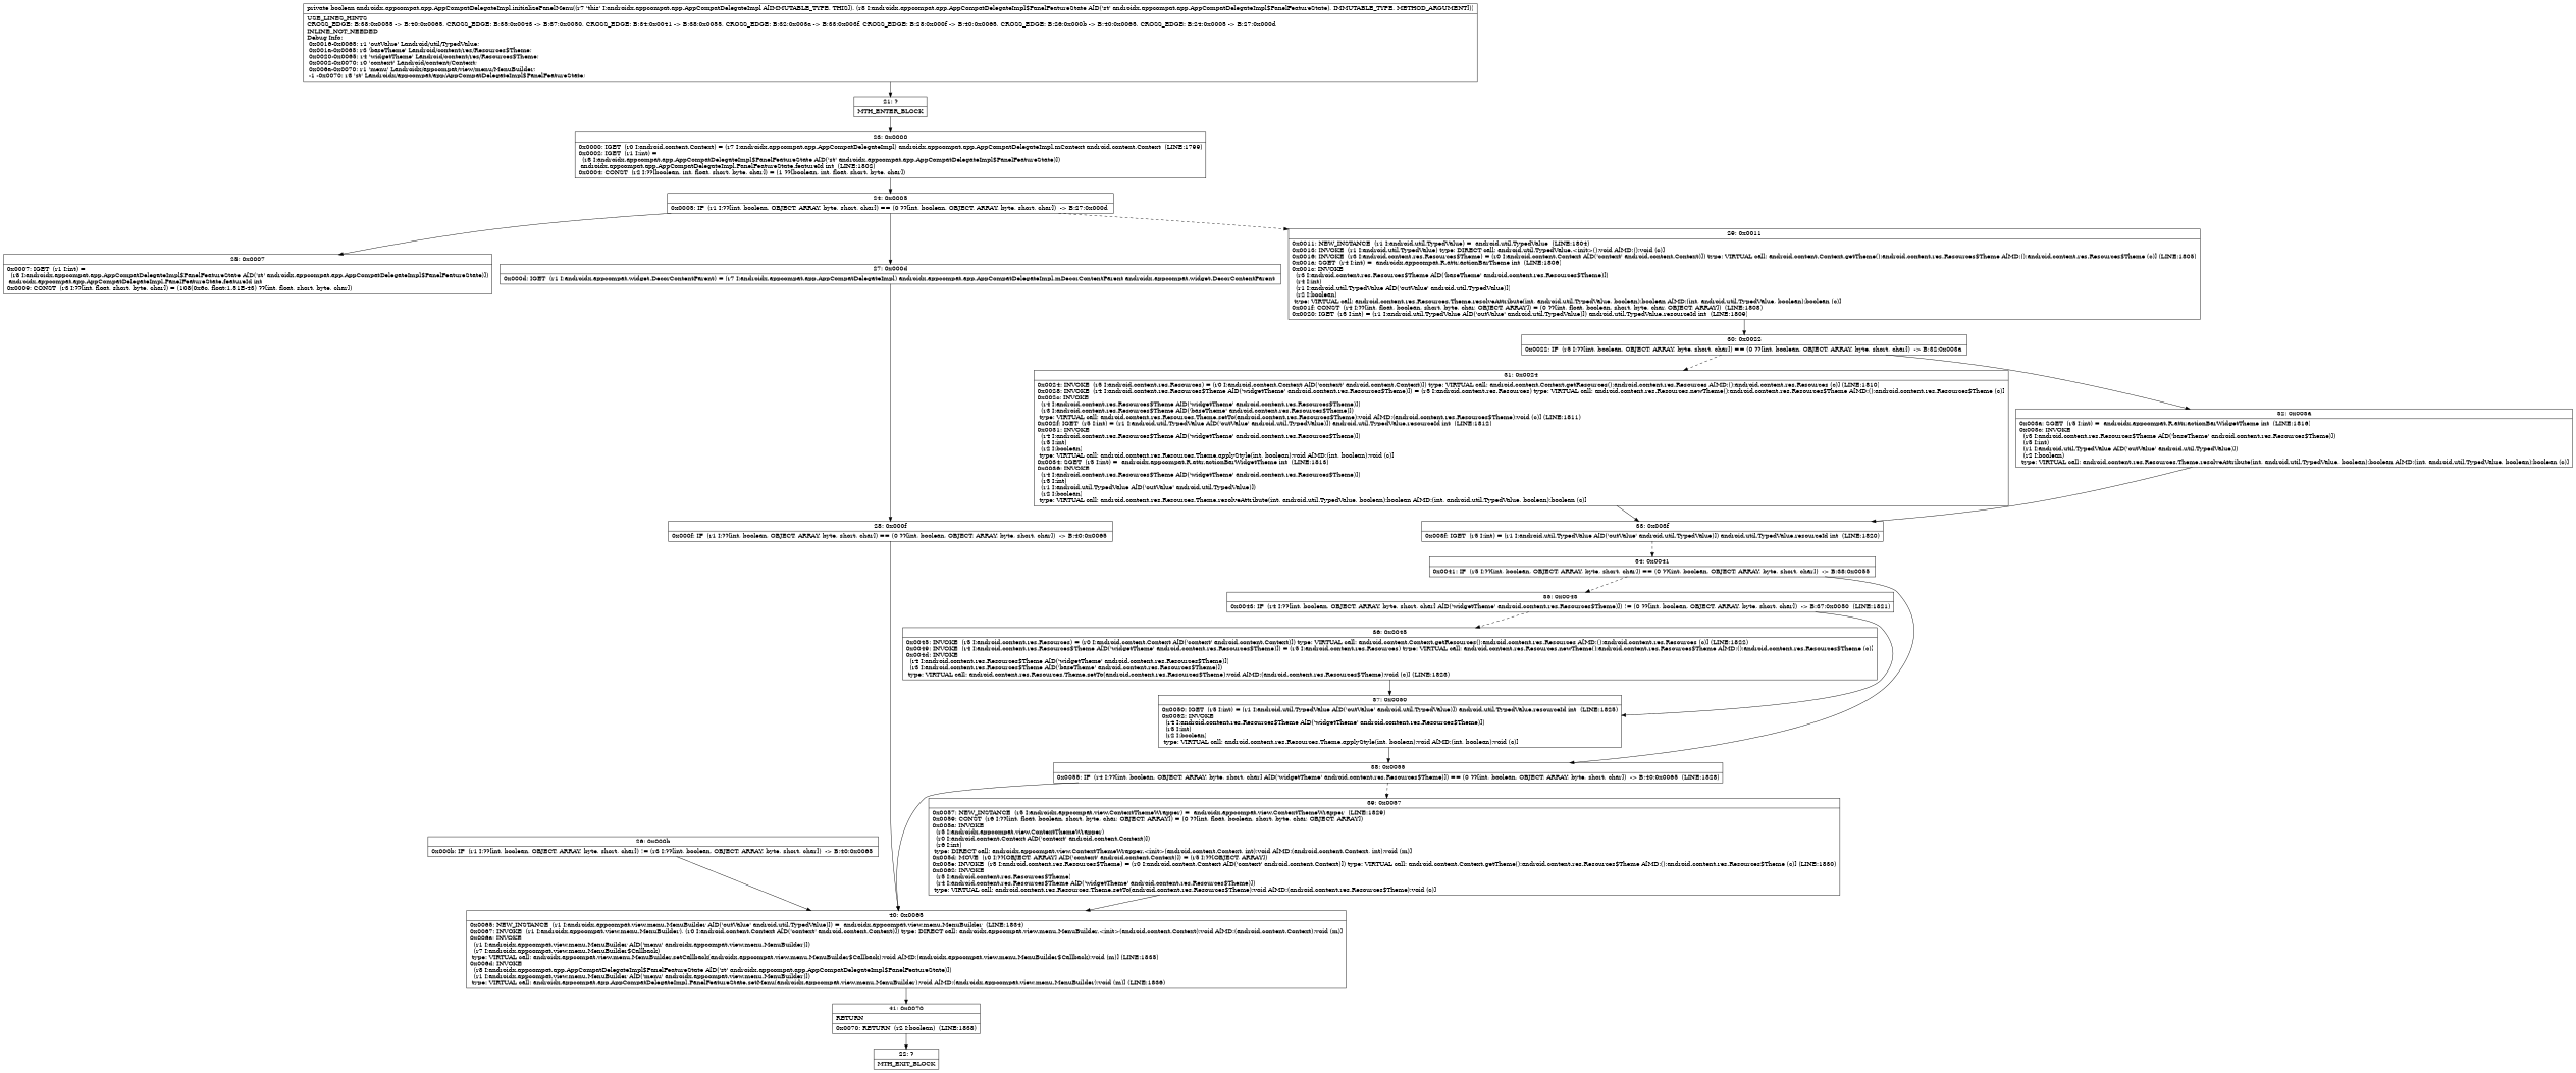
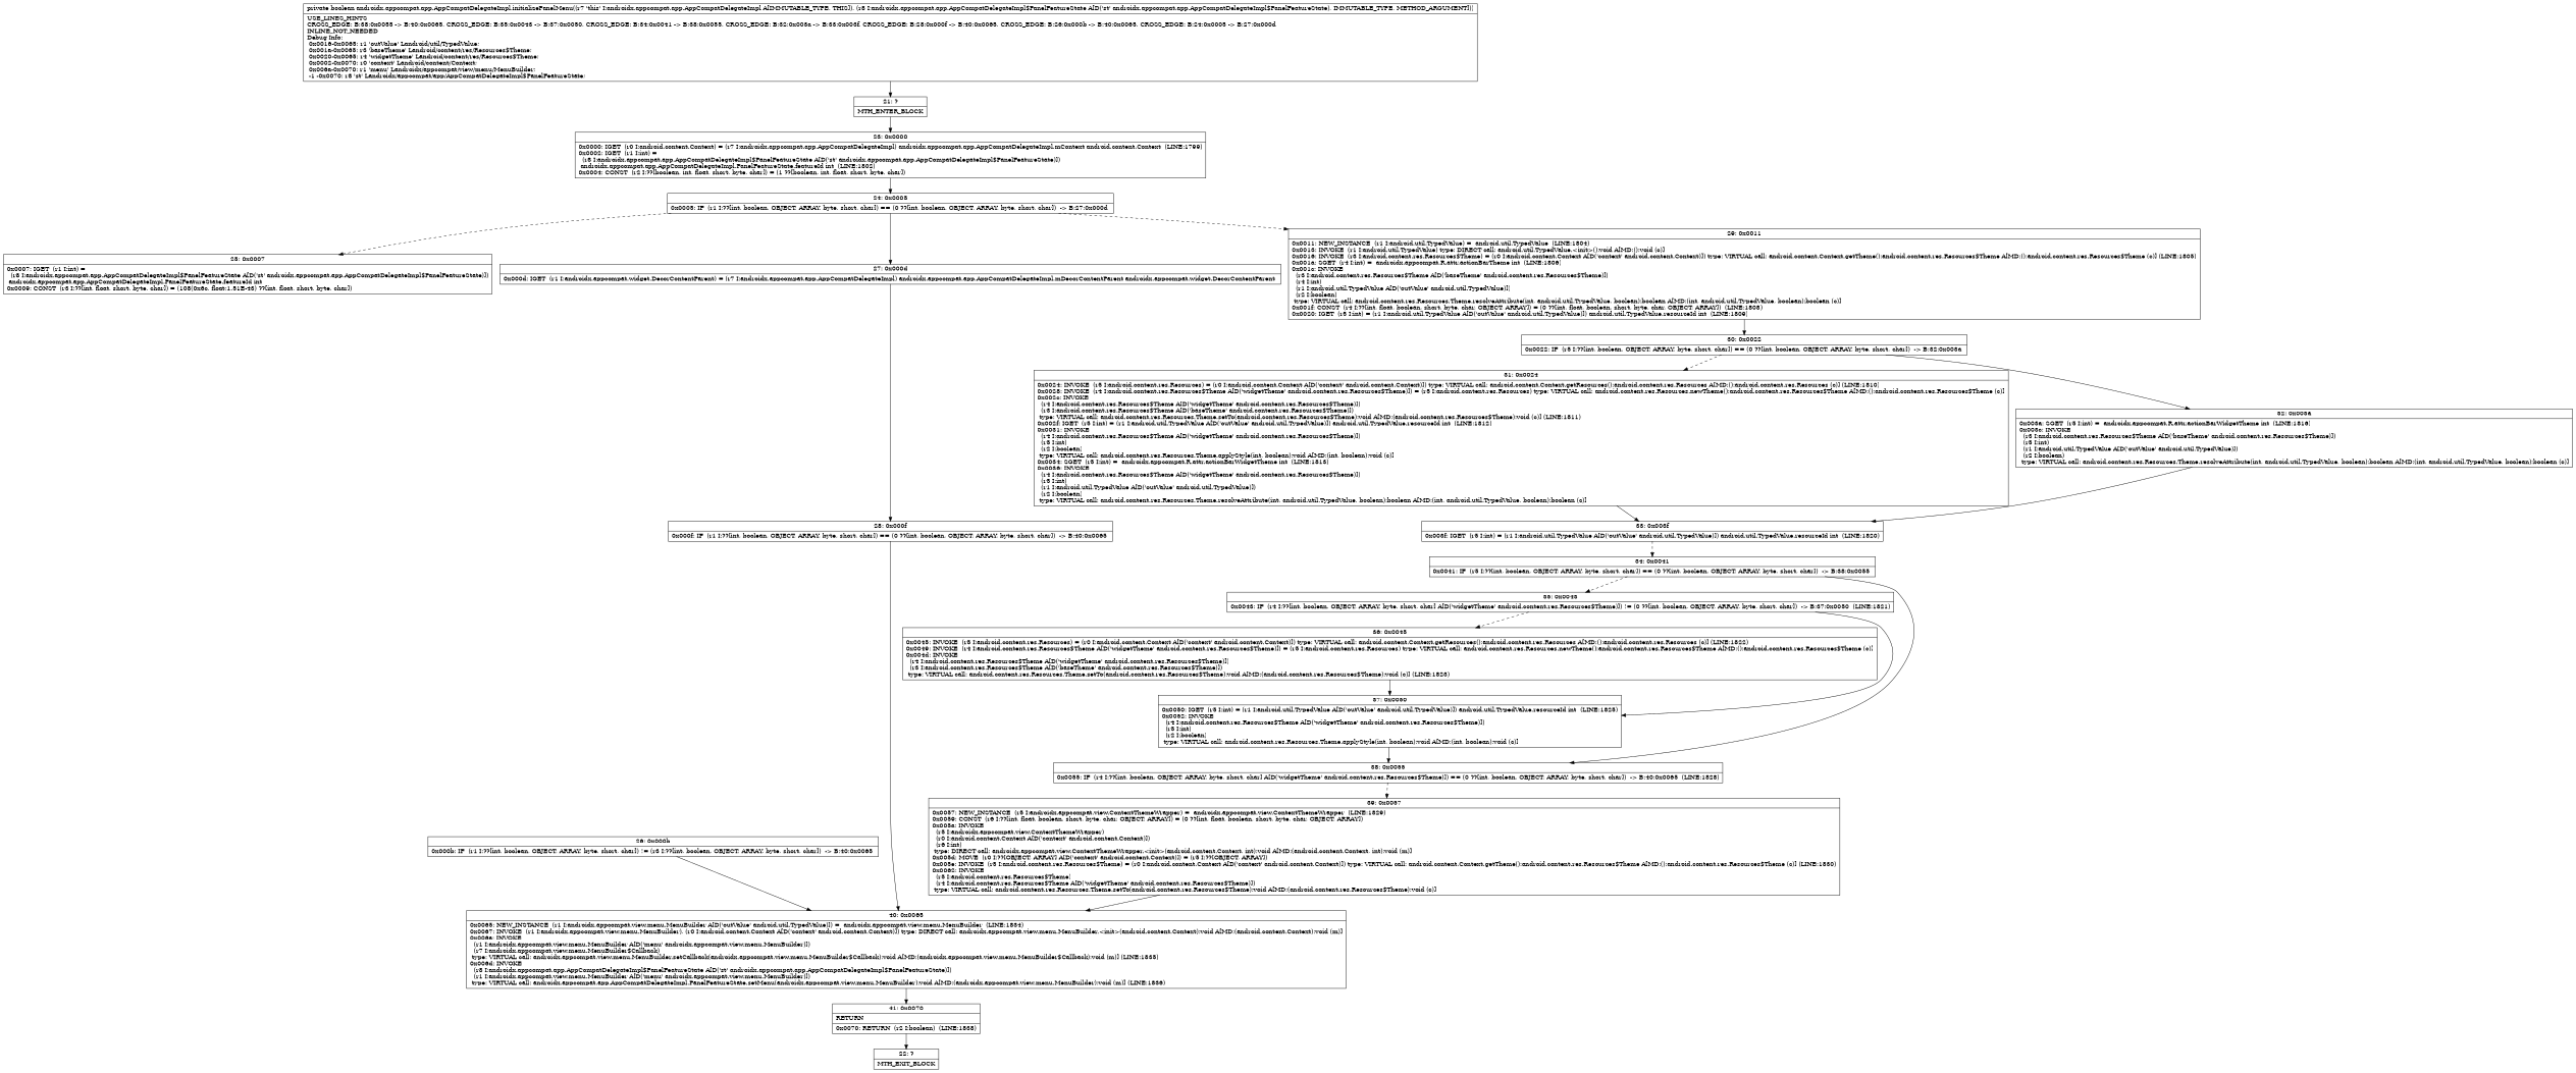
  digraph {
    node [shape=record]
    n1 [label="{21\:\ ?|MTH_ENTER_BLOCK\l}"]
    n2 [label="{23\:\ 0x0000|0x0000: IGET  (r0 I:android.content.Context) = (r7 I:androidx.appcompat.app.AppCompatDelegateImpl) androidx.appcompat.app.AppCompatDelegateImpl.mContext android.content.Context  (LINE:1799)\l0x0002: IGET  (r1 I:int) = \l  (r8 I:androidx.appcompat.app.AppCompatDelegateImpl$PanelFeatureState A[D('st' androidx.appcompat.app.AppCompatDelegateImpl$PanelFeatureState)])\l androidx.appcompat.app.AppCompatDelegateImpl.PanelFeatureState.featureId int  (LINE:1802)\l0x0004: CONST  (r2 I:??[boolean, int, float, short, byte, char]) = (1 ??[boolean, int, float, short, byte, char]) \l}"]
    n3 [label="{24\:\ 0x0005|0x0005: IF  (r1 I:??[int, boolean, OBJECT, ARRAY, byte, short, char]) == (0 ??[int, boolean, OBJECT, ARRAY, byte, short, char])  \-\> B:27:0x000d \l}"]
    n4 [label="{25\:\ 0x0007|0x0007: IGET  (r1 I:int) = \l  (r8 I:androidx.appcompat.app.AppCompatDelegateImpl$PanelFeatureState A[D('st' androidx.appcompat.app.AppCompatDelegateImpl$PanelFeatureState)])\l androidx.appcompat.app.AppCompatDelegateImpl.PanelFeatureState.featureId int \l0x0009: CONST  (r3 I:??[int, float, short, byte, char]) = (108(0x6c, float:1.51E\-43) ??[int, float, short, byte, char]) \l}"]
    n5 [label="{27\:\ 0x000d|0x000d: IGET  (r1 I:androidx.appcompat.widget.DecorContentParent) = (r7 I:androidx.appcompat.app.AppCompatDelegateImpl) androidx.appcompat.app.AppCompatDelegateImpl.mDecorContentParent androidx.appcompat.widget.DecorContentParent \l}"]
    n6 [label="{29\:\ 0x0011|0x0011: NEW_INSTANCE  (r1 I:android.util.TypedValue) =  android.util.TypedValue  (LINE:1804)\l0x0013: INVOKE  (r1 I:android.util.TypedValue) type: DIRECT call: android.util.TypedValue.\<init\>():void A[MD:():void (c)]\l0x0016: INVOKE  (r3 I:android.content.res.Resources$Theme) = (r0 I:android.content.Context A[D('context' android.content.Context)]) type: VIRTUAL call: android.content.Context.getTheme():android.content.res.Resources$Theme A[MD:():android.content.res.Resources$Theme (c)] (LINE:1805)\l0x001a: SGET  (r4 I:int) =  androidx.appcompat.R.attr.actionBarTheme int  (LINE:1806)\l0x001c: INVOKE  \l  (r3 I:android.content.res.Resources$Theme A[D('baseTheme' android.content.res.Resources$Theme)])\l  (r4 I:int)\l  (r1 I:android.util.TypedValue A[D('outValue' android.util.TypedValue)])\l  (r2 I:boolean)\l type: VIRTUAL call: android.content.res.Resources.Theme.resolveAttribute(int, android.util.TypedValue, boolean):boolean A[MD:(int, android.util.TypedValue, boolean):boolean (c)]\l0x001f: CONST  (r4 I:??[int, float, boolean, short, byte, char, OBJECT, ARRAY]) = (0 ??[int, float, boolean, short, byte, char, OBJECT, ARRAY])  (LINE:1808)\l0x0020: IGET  (r5 I:int) = (r1 I:android.util.TypedValue A[D('outValue' android.util.TypedValue)]) android.util.TypedValue.resourceId int  (LINE:1809)\l}"]
    n7 [label="{28\:\ 0x000f|0x000f: IF  (r1 I:??[int, boolean, OBJECT, ARRAY, byte, short, char]) == (0 ??[int, boolean, OBJECT, ARRAY, byte, short, char])  \-\> B:40:0x0065 \l}"]
    n8 [label="{26\:\ 0x000b|0x000b: IF  (r1 I:??[int, boolean, OBJECT, ARRAY, byte, short, char]) != (r3 I:??[int, boolean, OBJECT, ARRAY, byte, short, char])  \-\> B:40:0x0065 \l}"]
    n9 [label="{40\:\ 0x0065|0x0065: NEW_INSTANCE  (r1 I:androidx.appcompat.view.menu.MenuBuilder A[D('outValue' android.util.TypedValue)]) =  androidx.appcompat.view.menu.MenuBuilder  (LINE:1834)\l0x0067: INVOKE  (r1 I:androidx.appcompat.view.menu.MenuBuilder), (r0 I:android.content.Context A[D('context' android.content.Context)]) type: DIRECT call: androidx.appcompat.view.menu.MenuBuilder.\<init\>(android.content.Context):void A[MD:(android.content.Context):void (m)]\l0x006a: INVOKE  \l  (r1 I:androidx.appcompat.view.menu.MenuBuilder A[D('menu' androidx.appcompat.view.menu.MenuBuilder)])\l  (r7 I:androidx.appcompat.view.menu.MenuBuilder$Callback)\l type: VIRTUAL call: androidx.appcompat.view.menu.MenuBuilder.setCallback(androidx.appcompat.view.menu.MenuBuilder$Callback):void A[MD:(androidx.appcompat.view.menu.MenuBuilder$Callback):void (m)] (LINE:1835)\l0x006d: INVOKE  \l  (r8 I:androidx.appcompat.app.AppCompatDelegateImpl$PanelFeatureState A[D('st' androidx.appcompat.app.AppCompatDelegateImpl$PanelFeatureState)])\l  (r1 I:androidx.appcompat.view.menu.MenuBuilder A[D('menu' androidx.appcompat.view.menu.MenuBuilder)])\l type: VIRTUAL call: androidx.appcompat.app.AppCompatDelegateImpl.PanelFeatureState.setMenu(androidx.appcompat.view.menu.MenuBuilder):void A[MD:(androidx.appcompat.view.menu.MenuBuilder):void (m)] (LINE:1836)\l}"]
    n10 [label="{41\:\ 0x0070|RETURN\l|0x0070: RETURN  (r2 I:boolean)  (LINE:1838)\l}"]
    n11 [label="{22\:\ ?|MTH_EXIT_BLOCK\l}"]
    n12 [label="{30\:\ 0x0022|0x0022: IF  (r5 I:??[int, boolean, OBJECT, ARRAY, byte, short, char]) == (0 ??[int, boolean, OBJECT, ARRAY, byte, short, char])  \-\> B:32:0x003a \l}"]
    n13 [label="{31\:\ 0x0024|0x0024: INVOKE  (r5 I:android.content.res.Resources) = (r0 I:android.content.Context A[D('context' android.content.Context)]) type: VIRTUAL call: android.content.Context.getResources():android.content.res.Resources A[MD:():android.content.res.Resources (c)] (LINE:1810)\l0x0028: INVOKE  (r4 I:android.content.res.Resources$Theme A[D('widgetTheme' android.content.res.Resources$Theme)]) = (r5 I:android.content.res.Resources) type: VIRTUAL call: android.content.res.Resources.newTheme():android.content.res.Resources$Theme A[MD:():android.content.res.Resources$Theme (c)]\l0x002c: INVOKE  \l  (r4 I:android.content.res.Resources$Theme A[D('widgetTheme' android.content.res.Resources$Theme)])\l  (r3 I:android.content.res.Resources$Theme A[D('baseTheme' android.content.res.Resources$Theme)])\l type: VIRTUAL call: android.content.res.Resources.Theme.setTo(android.content.res.Resources$Theme):void A[MD:(android.content.res.Resources$Theme):void (c)] (LINE:1811)\l0x002f: IGET  (r5 I:int) = (r1 I:android.util.TypedValue A[D('outValue' android.util.TypedValue)]) android.util.TypedValue.resourceId int  (LINE:1812)\l0x0031: INVOKE  \l  (r4 I:android.content.res.Resources$Theme A[D('widgetTheme' android.content.res.Resources$Theme)])\l  (r5 I:int)\l  (r2 I:boolean)\l type: VIRTUAL call: android.content.res.Resources.Theme.applyStyle(int, boolean):void A[MD:(int, boolean):void (c)]\l0x0034: SGET  (r5 I:int) =  androidx.appcompat.R.attr.actionBarWidgetTheme int  (LINE:1813)\l0x0036: INVOKE  \l  (r4 I:android.content.res.Resources$Theme A[D('widgetTheme' android.content.res.Resources$Theme)])\l  (r5 I:int)\l  (r1 I:android.util.TypedValue A[D('outValue' android.util.TypedValue)])\l  (r2 I:boolean)\l type: VIRTUAL call: android.content.res.Resources.Theme.resolveAttribute(int, android.util.TypedValue, boolean):boolean A[MD:(int, android.util.TypedValue, boolean):boolean (c)]\l}"]
    n14 [label="{32\:\ 0x003a|0x003a: SGET  (r5 I:int) =  androidx.appcompat.R.attr.actionBarWidgetTheme int  (LINE:1816)\l0x003c: INVOKE  \l  (r3 I:android.content.res.Resources$Theme A[D('baseTheme' android.content.res.Resources$Theme)])\l  (r5 I:int)\l  (r1 I:android.util.TypedValue A[D('outValue' android.util.TypedValue)])\l  (r2 I:boolean)\l type: VIRTUAL call: android.content.res.Resources.Theme.resolveAttribute(int, android.util.TypedValue, boolean):boolean A[MD:(int, android.util.TypedValue, boolean):boolean (c)]\l}"]
    n15 [label="{33\:\ 0x003f|0x003f: IGET  (r5 I:int) = (r1 I:android.util.TypedValue A[D('outValue' android.util.TypedValue)]) android.util.TypedValue.resourceId int  (LINE:1820)\l}"]
    n16 [label="{34\:\ 0x0041|0x0041: IF  (r5 I:??[int, boolean, OBJECT, ARRAY, byte, short, char]) == (0 ??[int, boolean, OBJECT, ARRAY, byte, short, char])  \-\> B:38:0x0055 \l}"]
    n17 [label="{35\:\ 0x0043|0x0043: IF  (r4 I:??[int, boolean, OBJECT, ARRAY, byte, short, char] A[D('widgetTheme' android.content.res.Resources$Theme)]) != (0 ??[int, boolean, OBJECT, ARRAY, byte, short, char])  \-\> B:37:0x0050  (LINE:1821)\l}"]
    n18 [label="{38\:\ 0x0055|0x0055: IF  (r4 I:??[int, boolean, OBJECT, ARRAY, byte, short, char] A[D('widgetTheme' android.content.res.Resources$Theme)]) == (0 ??[int, boolean, OBJECT, ARRAY, byte, short, char])  \-\> B:40:0x0065  (LINE:1828)\l}"]
    n19 [label="{36\:\ 0x0045|0x0045: INVOKE  (r5 I:android.content.res.Resources) = (r0 I:android.content.Context A[D('context' android.content.Context)]) type: VIRTUAL call: android.content.Context.getResources():android.content.res.Resources A[MD:():android.content.res.Resources (c)] (LINE:1822)\l0x0049: INVOKE  (r4 I:android.content.res.Resources$Theme A[D('widgetTheme' android.content.res.Resources$Theme)]) = (r5 I:android.content.res.Resources) type: VIRTUAL call: android.content.res.Resources.newTheme():android.content.res.Resources$Theme A[MD:():android.content.res.Resources$Theme (c)]\l0x004d: INVOKE  \l  (r4 I:android.content.res.Resources$Theme A[D('widgetTheme' android.content.res.Resources$Theme)])\l  (r3 I:android.content.res.Resources$Theme A[D('baseTheme' android.content.res.Resources$Theme)])\l type: VIRTUAL call: android.content.res.Resources.Theme.setTo(android.content.res.Resources$Theme):void A[MD:(android.content.res.Resources$Theme):void (c)] (LINE:1823)\l}"]
    n20 [label="{37\:\ 0x0050|0x0050: IGET  (r5 I:int) = (r1 I:android.util.TypedValue A[D('outValue' android.util.TypedValue)]) android.util.TypedValue.resourceId int  (LINE:1825)\l0x0052: INVOKE  \l  (r4 I:android.content.res.Resources$Theme A[D('widgetTheme' android.content.res.Resources$Theme)])\l  (r5 I:int)\l  (r2 I:boolean)\l type: VIRTUAL call: android.content.res.Resources.Theme.applyStyle(int, boolean):void A[MD:(int, boolean):void (c)]\l}"]
    n21 [label="{39\:\ 0x0057|0x0057: NEW_INSTANCE  (r5 I:androidx.appcompat.view.ContextThemeWrapper) =  androidx.appcompat.view.ContextThemeWrapper  (LINE:1829)\l0x0059: CONST  (r6 I:??[int, float, boolean, short, byte, char, OBJECT, ARRAY]) = (0 ??[int, float, boolean, short, byte, char, OBJECT, ARRAY]) \l0x005a: INVOKE  \l  (r5 I:androidx.appcompat.view.ContextThemeWrapper)\l  (r0 I:android.content.Context A[D('context' android.content.Context)])\l  (r6 I:int)\l type: DIRECT call: androidx.appcompat.view.ContextThemeWrapper.\<init\>(android.content.Context, int):void A[MD:(android.content.Context, int):void (m)]\l0x005d: MOVE  (r0 I:??[OBJECT, ARRAY] A[D('context' android.content.Context)]) = (r5 I:??[OBJECT, ARRAY]) \l0x005e: INVOKE  (r5 I:android.content.res.Resources$Theme) = (r0 I:android.content.Context A[D('context' android.content.Context)]) type: VIRTUAL call: android.content.Context.getTheme():android.content.res.Resources$Theme A[MD:():android.content.res.Resources$Theme (c)] (LINE:1830)\l0x0062: INVOKE  \l  (r5 I:android.content.res.Resources$Theme)\l  (r4 I:android.content.res.Resources$Theme A[D('widgetTheme' android.content.res.Resources$Theme)])\l type: VIRTUAL call: android.content.res.Resources.Theme.setTo(android.content.res.Resources$Theme):void A[MD:(android.content.res.Resources$Theme):void (c)]\l}"]
    n22 [label="{private boolean androidx.appcompat.app.AppCompatDelegateImpl.initializePanelMenu((r7 'this' I:androidx.appcompat.app.AppCompatDelegateImpl A[IMMUTABLE_TYPE, THIS]), (r8 I:androidx.appcompat.app.AppCompatDelegateImpl$PanelFeatureState A[D('st' androidx.appcompat.app.AppCompatDelegateImpl$PanelFeatureState), IMMUTABLE_TYPE, METHOD_ARGUMENT]))  | USE_LINES_HINTS\lCROSS_EDGE: B:38:0x0055 \-\> B:40:0x0065, CROSS_EDGE: B:35:0x0043 \-\> B:37:0x0050, CROSS_EDGE: B:34:0x0041 \-\> B:38:0x0055, CROSS_EDGE: B:32:0x003a \-\> B:33:0x003f, CROSS_EDGE: B:28:0x000f \-\> B:40:0x0065, CROSS_EDGE: B:26:0x000b \-\> B:40:0x0065, CROSS_EDGE: B:24:0x0005 \-\> B:27:0x000d\lINLINE_NOT_NEEDED\lDebug Info:\l  0x0016\-0x0065: r1 'outValue' Landroid\/util\/TypedValue;\l  0x001a\-0x0065: r3 'baseTheme' Landroid\/content\/res\/Resources$Theme;\l  0x0020\-0x0065: r4 'widgetTheme' Landroid\/content\/res\/Resources$Theme;\l  0x0002\-0x0070: r0 'context' Landroid\/content\/Context;\l  0x006a\-0x0070: r1 'menu' Landroidx\/appcompat\/view\/menu\/MenuBuilder;\l  \-1 \-0x0070: r8 'st' Landroidx\/appcompat\/app\/AppCompatDelegateImpl$PanelFeatureState;\l}"]
    n1 -> n2
    n2 -> n3
-   n3 -> n4 [style=solid]
+   n3 -> n4 [style=dashed]
    n3 -> n5
    n3 -> n6 [style=dashed]
    n5 -> n7
    n6 -> n12
    n7 -> n9
    n8 -> n9
    n9 -> n10
    n10 -> n11
    n12 -> n13 [style=dashed]
    n12 -> n14
    n13 -> n15
    n14 -> n15
    n15 -> n16 [style=dashed]
    n16 -> n17 [style=dashed]
    n16 -> n18
    n17 -> n19 [style=dashed]
    n17 -> n20
-   n18 -> n9
    n18 -> n21 [style=dashed]
    n19 -> n20
    n20 -> n18
    n21 -> n9
    n22 -> n1
  }
